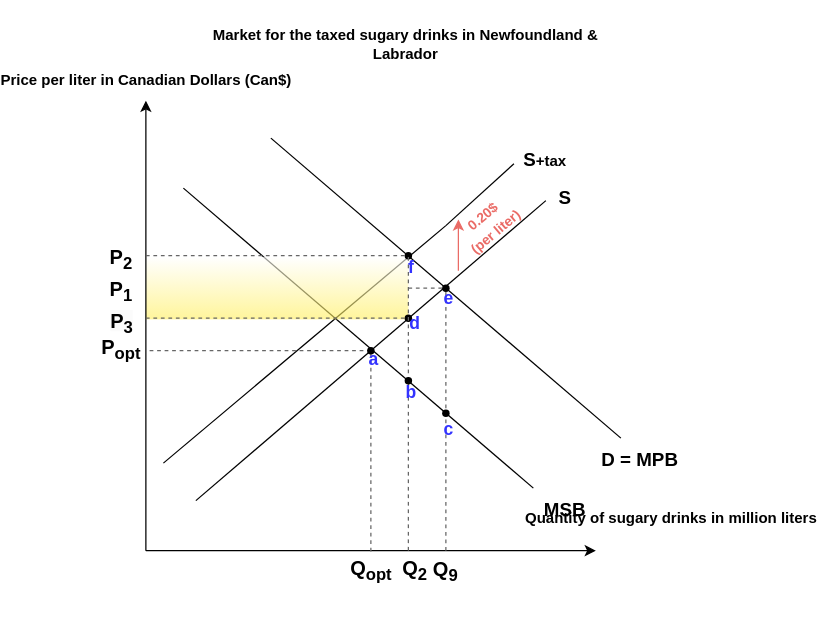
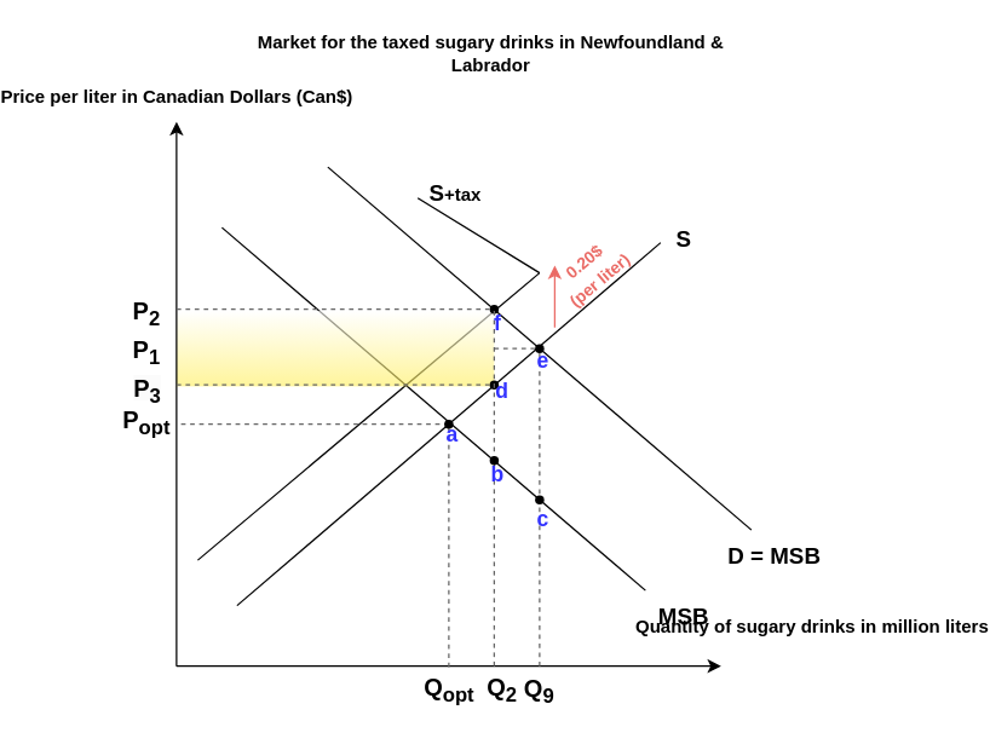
  <mxCell id="0" />
  <mxCell id="1" parent="0" />
  <mxCell id="2" value="" style="endArrow=none;html=1;rounded=0;entryX=0.776;entryY=0.015;entryDx=0;entryDy=0;entryPerimeter=0;" parent="1" edge="1"><mxGeometry width="50" height="50" relative="1" as="geometry"><mxPoint x="104" y="370" as="sourcePoint" /><mxPoint x="330" y="180" as="targetPoint" /></mxGeometry></mxCell>
  <mxCell id="3" value="" style="endArrow=none;html=1;rounded=0;" parent="1" edge="1"><mxGeometry width="50" height="50" relative="1" as="geometry"><mxPoint x="120" y="150" as="sourcePoint" /><mxPoint x="400" y="390" as="targetPoint" /></mxGeometry></mxCell>
  <mxCell id="4" value="" style="rounded=0;whiteSpace=wrap;html=1;fontSize=16;gradientColor=#FFEE59;strokeColor=none;gradientDirection=south;opacity=60;" vertex="1" parent="1"><mxGeometry x="90" y="205" width="210" height="50" as="geometry" /></mxCell>
  <mxCell id="5" value="" style="endArrow=classic;html=1;rounded=0;" parent="1" edge="1"><mxGeometry width="50" height="50" relative="1" as="geometry"><mxPoint x="90" y="440" as="sourcePoint" /><mxPoint x="90" y="80" as="targetPoint" /></mxGeometry></mxCell>
  <mxCell id="6" value="" style="endArrow=classic;html=1;rounded=0;" parent="1" edge="1"><mxGeometry width="50" height="50" relative="1" as="geometry"><mxPoint x="90" y="440" as="sourcePoint" /><mxPoint x="450" y="440" as="targetPoint" /></mxGeometry></mxCell>
  <mxCell id="7" value="" style="endArrow=none;html=1;rounded=0;" parent="1" edge="1"><mxGeometry width="50" height="50" relative="1" as="geometry"><mxPoint x="130" y="400" as="sourcePoint" /><mxPoint x="410" y="160" as="targetPoint" /></mxGeometry></mxCell>
  <mxCell id="8" value="" style="endArrow=none;html=1;rounded=0;" parent="1" edge="1"><mxGeometry width="50" height="50" relative="1" as="geometry"><mxPoint x="190" y="110" as="sourcePoint" /><mxPoint x="470" y="350" as="targetPoint" /></mxGeometry></mxCell>
  <mxCell id="9" value="&lt;font style=&quot;font-size: 12px;&quot;&gt;Price per liter in Canadian Dollars (Can$)&lt;/font&gt;" style="text;strokeColor=none;fillColor=none;html=1;fontSize=24;fontStyle=1;verticalAlign=middle;align=center;" parent="1" vertex="1"><mxGeometry x="40" y="40" width="100" height="40" as="geometry" /></mxCell>
  <mxCell id="10" value="&lt;font style=&quot;font-size: 12px;&quot;&gt;Quantity of sugary drinks in million liters&lt;/font&gt;" style="text;strokeColor=none;fillColor=none;html=1;fontSize=24;fontStyle=1;verticalAlign=middle;align=center;" parent="1" vertex="1"><mxGeometry x="460" y="390" width="100" height="40" as="geometry" /></mxCell>
- <mxCell id="11" value="&lt;font style=&quot;font-size: 15px;&quot;&gt;D = MPB&lt;/font&gt;" style="text;strokeColor=none;fillColor=none;html=1;fontSize=24;fontStyle=1;verticalAlign=middle;align=center;" parent="1" vertex="1"><mxGeometry x="460" y="350" width="50" height="30" as="geometry" /></mxCell>
+ <mxCell id="11" value="&lt;font style=&quot;font-size: 15px;&quot;&gt;D = MSB&lt;/font&gt;" style="text;strokeColor=none;fillColor=none;html=1;fontSize=24;fontStyle=1;verticalAlign=middle;align=center;" parent="1" vertex="1"><mxGeometry x="460" y="350" width="50" height="30" as="geometry" /></mxCell>
  <mxCell id="12" value="&lt;span style=&quot;font-size: 15px;&quot;&gt;MSB&lt;/span&gt;" style="text;strokeColor=none;fillColor=none;html=1;fontSize=24;fontStyle=1;verticalAlign=middle;align=center;" parent="1" vertex="1"><mxGeometry x="400" y="390" width="50" height="30" as="geometry" /></mxCell>
  <mxCell id="13" value="" style="endArrow=none;dashed=1;html=1;rounded=0;strokeColor=#666666;" parent="1" edge="1"><mxGeometry width="50" height="50" relative="1" as="geometry"><mxPoint x="330" y="440" as="sourcePoint" /><mxPoint x="330" y="230" as="targetPoint" /></mxGeometry></mxCell>
  <mxCell id="14" value="" style="endArrow=none;dashed=1;html=1;rounded=0;strokeColor=#666666;startArrow=none;" parent="1" source="20" edge="1"><mxGeometry width="50" height="50" relative="1" as="geometry"><mxPoint x="90" y="230" as="sourcePoint" /><mxPoint x="330" y="230" as="targetPoint" /></mxGeometry></mxCell>
  <mxCell id="15" value="" style="endArrow=none;dashed=1;html=1;rounded=0;strokeColor=#666666;" parent="1" edge="1"><mxGeometry width="50" height="50" relative="1" as="geometry"><mxPoint x="270" y="280" as="sourcePoint" /><mxPoint x="90" y="280" as="targetPoint" /></mxGeometry></mxCell>
  <mxCell id="16" value="" style="endArrow=none;dashed=1;html=1;rounded=0;strokeColor=#666666;startArrow=none;" parent="1" source="18" edge="1"><mxGeometry width="50" height="50" relative="1" as="geometry"><mxPoint x="270" y="440.744" as="sourcePoint" /><mxPoint x="270" y="280" as="targetPoint" /></mxGeometry></mxCell>
  <mxCell id="17" value="" style="endArrow=none;dashed=1;html=1;rounded=0;strokeColor=#666666;" parent="1" target="18" edge="1"><mxGeometry width="50" height="50" relative="1" as="geometry"><mxPoint x="270" y="440.744" as="sourcePoint" /><mxPoint x="270" y="280" as="targetPoint" /></mxGeometry></mxCell>
  <mxCell id="18" value="" style="shape=waypoint;sketch=0;fillStyle=solid;size=6;pointerEvents=1;points=[];fillColor=none;resizable=0;rotatable=0;perimeter=centerPerimeter;snapToPoint=1;" parent="1" vertex="1"><mxGeometry x="260" y="270" width="20" height="20" as="geometry" /></mxCell>
  <mxCell id="19" value="" style="endArrow=none;dashed=1;html=1;rounded=0;strokeColor=#666666;startArrow=none;" parent="1" target="20" edge="1" source="4"><mxGeometry width="50" height="50" relative="1" as="geometry"><mxPoint x="90" y="230" as="sourcePoint" /><mxPoint x="330" y="230" as="targetPoint" /></mxGeometry></mxCell>
  <mxCell id="20" value="" style="shape=waypoint;sketch=0;fillStyle=solid;size=6;pointerEvents=1;points=[];fillColor=none;resizable=0;rotatable=0;perimeter=centerPerimeter;snapToPoint=1;" parent="1" vertex="1"><mxGeometry x="320" y="220" width="20" height="20" as="geometry" /></mxCell>
  <mxCell id="21" value="" style="shape=waypoint;sketch=0;fillStyle=solid;size=6;pointerEvents=1;points=[];fillColor=none;resizable=0;rotatable=0;perimeter=centerPerimeter;snapToPoint=1;" parent="1" vertex="1"><mxGeometry x="320" y="320" width="20" height="20" as="geometry" /></mxCell>
  <mxCell id="22" value="&lt;p style=&quot;font-size: 16px;&quot;&gt;P&lt;sub&gt;opt&lt;/sub&gt;&lt;/p&gt;" style="text;strokeColor=none;fillColor=none;html=1;fontSize=24;fontStyle=1;verticalAlign=middle;align=center;" parent="1" vertex="1"><mxGeometry x="20" y="259.38" width="100" height="40" as="geometry" /></mxCell>
  <mxCell id="23" value="&lt;font style=&quot;font-size: 16px;&quot;&gt;Q&lt;sub&gt;opt&lt;/sub&gt;&lt;/font&gt;" style="text;strokeColor=none;fillColor=none;html=1;fontSize=24;fontStyle=1;verticalAlign=middle;align=center;" parent="1" vertex="1"><mxGeometry x="220" y="432.5" width="100" height="40" as="geometry" /></mxCell>
  <mxCell id="24" value="&lt;font style=&quot;font-size: 16px;&quot;&gt;P&lt;font style=&quot;font-size: 16px;&quot;&gt;&lt;sub&gt;1&lt;/sub&gt;&lt;/font&gt;&lt;/font&gt;" style="text;strokeColor=none;fillColor=none;html=1;fontSize=24;fontStyle=1;verticalAlign=middle;align=center;" parent="1" vertex="1"><mxGeometry x="20" y="210" width="100" height="40" as="geometry" /></mxCell>
  <mxCell id="25" value="&lt;b style=&quot;font-size: 16px;&quot;&gt;&lt;font style=&quot;font-size: 16px;&quot;&gt;Q&lt;sub&gt;9&lt;/sub&gt;&lt;/font&gt;&lt;/b&gt;" style="text;html=1;strokeColor=none;fillColor=none;align=center;verticalAlign=middle;whiteSpace=wrap;rounded=0;" parent="1" vertex="1"><mxGeometry x="300" y="440" width="60" height="34" as="geometry" /></mxCell>
  <mxCell id="26" value="" style="endArrow=none;html=1;rounded=0;startArrow=none;entryX=0.009;entryY=0.683;entryDx=0;entryDy=0;entryPerimeter=0;" parent="1" target="27" edge="1"><mxGeometry width="50" height="50" relative="1" as="geometry"><mxPoint x="330" y="180" as="sourcePoint" /><mxPoint x="384" y="130" as="targetPoint" /></mxGeometry></mxCell>
- <mxCell id="27" value="&lt;font style=&quot;font-size: 15px;&quot;&gt;S&lt;/font&gt;&lt;font style=&quot;font-size: 12px;&quot;&gt;+tax&lt;/font&gt;" style="text;strokeColor=none;fillColor=none;html=1;fontSize=24;fontStyle=1;verticalAlign=middle;align=center;" parent="1" vertex="1"><mxGeometry x="384" y="110" width="50" height="30" as="geometry" /></mxCell>
+ <mxCell id="27" value="&lt;font style=&quot;font-size: 15px;&quot;&gt;S&lt;/font&gt;&lt;font style=&quot;font-size: 12px;&quot;&gt;+tax&lt;/font&gt;" style="text;strokeColor=none;fillColor=none;html=1;fontSize=24;fontStyle=1;verticalAlign=middle;align=center;" parent="1" vertex="1"><mxGeometry x="249" y="110" width="50" height="30" as="geometry" /></mxCell>
  <mxCell id="28" value="&lt;font style=&quot;font-size: 15px;&quot;&gt;S&lt;/font&gt;" style="text;strokeColor=none;fillColor=none;html=1;fontSize=24;fontStyle=1;verticalAlign=middle;align=center;" parent="1" vertex="1"><mxGeometry x="400" y="140" width="50" height="30" as="geometry" /></mxCell>
  <mxCell id="29" value="" style="shape=waypoint;sketch=0;fillStyle=solid;size=6;pointerEvents=1;points=[];fillColor=none;resizable=0;rotatable=0;perimeter=centerPerimeter;snapToPoint=1;" parent="1" vertex="1"><mxGeometry x="290" y="194" width="20" height="20" as="geometry" /></mxCell>
  <mxCell id="30" style="edgeStyle=orthogonalEdgeStyle;rounded=0;orthogonalLoop=1;jettySize=auto;html=1;entryX=1;entryY=1;entryDx=0;entryDy=0;entryPerimeter=0;" parent="1" source="29" target="29" edge="1"><mxGeometry relative="1" as="geometry" /></mxCell>
  <mxCell id="31" style="edgeStyle=orthogonalEdgeStyle;rounded=0;orthogonalLoop=1;jettySize=auto;html=1;entryX=0.523;entryY=-0.009;entryDx=0;entryDy=0;entryPerimeter=0;" parent="1" source="29" target="29" edge="1"><mxGeometry relative="1" as="geometry" /></mxCell>
  <mxCell id="32" value="" style="shape=waypoint;sketch=0;fillStyle=solid;size=6;pointerEvents=1;points=[];fillColor=none;resizable=0;rotatable=0;perimeter=centerPerimeter;snapToPoint=1;" parent="1" vertex="1"><mxGeometry x="290" y="244" width="20" height="20" as="geometry" /></mxCell>
  <mxCell id="33" value="" style="endArrow=none;dashed=1;html=1;rounded=0;entryX=0.653;entryY=1.006;entryDx=0;entryDy=0;entryPerimeter=0;exitDx=0;exitDy=0;exitPerimeter=0;startArrow=none;strokeColor=#666666;" parent="1" source="40" target="29" edge="1"><mxGeometry width="50" height="50" relative="1" as="geometry"><mxPoint x="300" y="430" as="sourcePoint" /><mxPoint x="280" y="290" as="targetPoint" /></mxGeometry></mxCell>
  <mxCell id="34" value="" style="endArrow=none;dashed=1;html=1;rounded=0;entryX=0.447;entryY=0.413;entryDx=0;entryDy=0;entryPerimeter=0;strokeColor=#666666;" parent="1" target="29" edge="1"><mxGeometry width="50" height="50" relative="1" as="geometry"><mxPoint x="90" y="204" as="sourcePoint" /><mxPoint x="300" y="210" as="targetPoint" /></mxGeometry></mxCell>
  <mxCell id="35" value="&lt;font style=&quot;font-size: 16px;&quot;&gt;Q&lt;sub&gt;2&lt;/sub&gt;&lt;/font&gt;" style="text;strokeColor=none;fillColor=none;html=1;fontSize=24;fontStyle=1;verticalAlign=middle;align=center;" parent="1" vertex="1"><mxGeometry x="290" y="435" width="30" height="35" as="geometry" /></mxCell>
  <mxCell id="36" value="&lt;font style=&quot;font-size: 16px;&quot;&gt;P&lt;sub&gt;2&lt;/sub&gt;&lt;/font&gt;" style="text;strokeColor=none;fillColor=none;html=1;fontSize=24;fontStyle=1;verticalAlign=middle;align=center;" parent="1" vertex="1"><mxGeometry x="20" y="184" width="100" height="40" as="geometry" /></mxCell>
  <mxCell id="37" value="&lt;span style=&quot;color: rgb(0, 0, 0); font-family: Helvetica; font-size: 16px; font-style: normal; font-variant-ligatures: normal; font-variant-caps: normal; font-weight: 700; letter-spacing: normal; orphans: 2; text-align: center; text-indent: 0px; text-transform: none; widows: 2; word-spacing: 0px; -webkit-text-stroke-width: 0px; background-color: rgb(251, 251, 251); text-decoration-thickness: initial; text-decoration-style: initial; text-decoration-color: initial; float: none; display: inline !important;&quot;&gt;P&lt;/span&gt;&lt;font style=&quot;border-color: var(--border-color); color: rgb(0, 0, 0); font-family: Helvetica; font-size: 16px; font-style: normal; font-variant-ligatures: normal; font-variant-caps: normal; font-weight: 700; letter-spacing: normal; orphans: 2; text-align: center; text-indent: 0px; text-transform: none; widows: 2; word-spacing: 0px; -webkit-text-stroke-width: 0px; background-color: rgb(251, 251, 251); text-decoration-thickness: initial; text-decoration-style: initial; text-decoration-color: initial;&quot;&gt;&lt;sub style=&quot;border-color: var(--border-color);&quot;&gt;3&lt;/sub&gt;&lt;/font&gt;" style="text;whiteSpace=wrap;html=1;" parent="1" vertex="1"><mxGeometry x="60" y="240" width="20" height="30" as="geometry" /></mxCell>
  <mxCell id="38" value="" style="endArrow=none;dashed=1;html=1;rounded=0;entryX=0.386;entryY=0.605;entryDx=0;entryDy=0;entryPerimeter=0;strokeColor=#666666;" parent="1" target="32" edge="1"><mxGeometry width="50" height="50" relative="1" as="geometry"><mxPoint x="90" y="254" as="sourcePoint" /><mxPoint x="300" y="260" as="targetPoint" /></mxGeometry></mxCell>
  <mxCell id="39" value="" style="endArrow=none;dashed=1;html=1;rounded=0;entryDx=0;entryDy=0;entryPerimeter=0;exitX=0.333;exitY=0.143;exitDx=0;exitDy=0;exitPerimeter=0;strokeColor=#666666;" parent="1" source="35" target="40" edge="1"><mxGeometry width="50" height="50" relative="1" as="geometry"><mxPoint x="300" y="440" as="sourcePoint" /><mxPoint x="300" y="204" as="targetPoint" /></mxGeometry></mxCell>
  <mxCell id="40" value="" style="shape=waypoint;sketch=0;fillStyle=solid;size=6;pointerEvents=1;points=[];fillColor=none;resizable=0;rotatable=0;perimeter=centerPerimeter;snapToPoint=1;" parent="1" vertex="1"><mxGeometry x="290" y="294" width="20" height="20" as="geometry" /></mxCell>
  <mxCell id="41" value="&lt;font style=&quot;font-size: 14px;&quot;&gt;a&lt;/font&gt;" style="text;strokeColor=none;fillColor=none;html=1;fontSize=24;fontStyle=1;verticalAlign=middle;align=center;fontColor=#3333FF;" parent="1" vertex="1"><mxGeometry x="264" y="274" width="16" height="20" as="geometry" /></mxCell>
  <mxCell id="42" value="&lt;font style=&quot;font-size: 14px;&quot;&gt;b&lt;/font&gt;" style="text;strokeColor=none;fillColor=none;html=1;fontSize=24;fontStyle=1;verticalAlign=middle;align=center;fontColor=#3333FF;" parent="1" vertex="1"><mxGeometry x="294" y="300" width="16" height="20" as="geometry" /></mxCell>
  <mxCell id="43" value="&lt;font style=&quot;font-size: 14px;&quot;&gt;c&lt;/font&gt;" style="text;strokeColor=none;fillColor=none;html=1;fontSize=24;fontStyle=1;verticalAlign=middle;align=center;fontColor=#3333FF;" parent="1" vertex="1"><mxGeometry x="324" y="330" width="16" height="20" as="geometry" /></mxCell>
  <mxCell id="44" value="&lt;font style=&quot;font-size: 14px;&quot;&gt;d&lt;/font&gt;" style="text;strokeColor=none;fillColor=none;html=1;fontSize=24;fontStyle=1;verticalAlign=middle;align=center;fontColor=#3333FF;" parent="1" vertex="1"><mxGeometry x="297" y="245" width="16" height="20" as="geometry" /></mxCell>
  <mxCell id="45" value="&lt;font style=&quot;font-size: 14px;&quot;&gt;e&lt;/font&gt;" style="text;strokeColor=none;fillColor=none;html=1;fontSize=24;fontStyle=1;verticalAlign=middle;align=center;fontColor=#3333FF;" parent="1" vertex="1"><mxGeometry x="324" y="225" width="16" height="20" as="geometry" /></mxCell>
  <mxCell id="46" value="&lt;font style=&quot;font-size: 14px;&quot;&gt;f&lt;/font&gt;" style="text;strokeColor=none;fillColor=none;html=1;fontSize=24;fontStyle=1;verticalAlign=middle;align=center;fontColor=#3333FF;" parent="1" vertex="1"><mxGeometry x="294" y="200" width="16" height="20" as="geometry" /></mxCell>
  <mxCell id="47" value="Market for the taxed sugary drinks in Newfoundland &amp;amp; Labrador" style="text;html=1;strokeColor=none;fillColor=none;align=center;verticalAlign=middle;whiteSpace=wrap;rounded=0;fontStyle=1" parent="1" vertex="1"><mxGeometry x="140" y="20" width="316" height="30" as="geometry" /></mxCell>
  <mxCell id="48" value="" style="endArrow=classic;html=1;rounded=0;strokeColor=#EA6B66;" parent="1" edge="1"><mxGeometry width="50" height="50" relative="1" as="geometry"><mxPoint x="340" y="216" as="sourcePoint" /><mxPoint x="340" y="175" as="targetPoint" /></mxGeometry></mxCell>
  <mxCell id="49" value="&lt;p style=&quot;line-height: 50%; font-size: 11px;&quot;&gt;&lt;font color=&quot;#ea6b66&quot; style=&quot;font-size: 11px;&quot;&gt;0.20$&lt;/font&gt;&lt;/p&gt;&lt;p style=&quot;line-height: 50%; font-size: 11px;&quot;&gt;&lt;font style=&quot;font-size: 11px;&quot;&gt;&lt;font color=&quot;#ea6b66&quot; style=&quot;font-size: 11px;&quot;&gt;(per&lt;/font&gt;&lt;span style=&quot;color: rgb(234, 107, 102); background-color: initial;&quot;&gt;&amp;nbsp;liter)&lt;/span&gt;&lt;/font&gt;&lt;/p&gt;" style="text;html=1;strokeColor=none;fillColor=none;align=center;verticalAlign=middle;whiteSpace=wrap;rounded=0;rotation=-40;fontStyle=1" parent="1" vertex="1"><mxGeometry x="340" y="164" width="50.02" height="30" as="geometry" /></mxCell>
  <mxCell id="50" value="" style="endArrow=none;dashed=1;html=1;rounded=0;strokeColor=#666666;" edge="1" parent="1" target="4"><mxGeometry width="50" height="50" relative="1" as="geometry"><mxPoint x="90" y="230" as="sourcePoint" /><mxPoint x="330" y="230" as="targetPoint" /></mxGeometry></mxCell>
